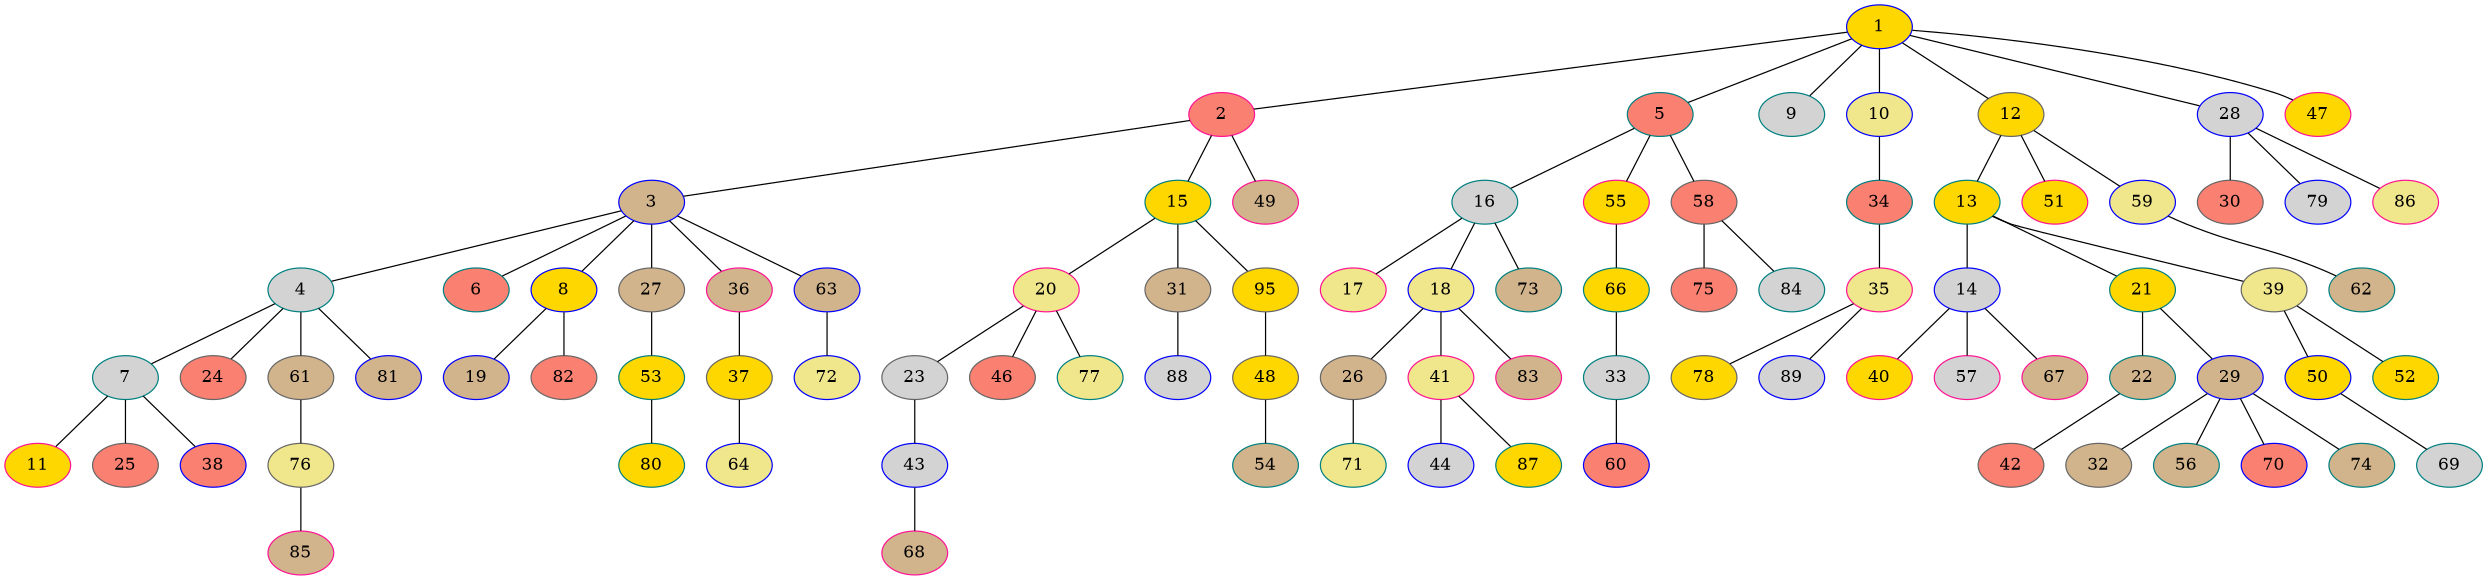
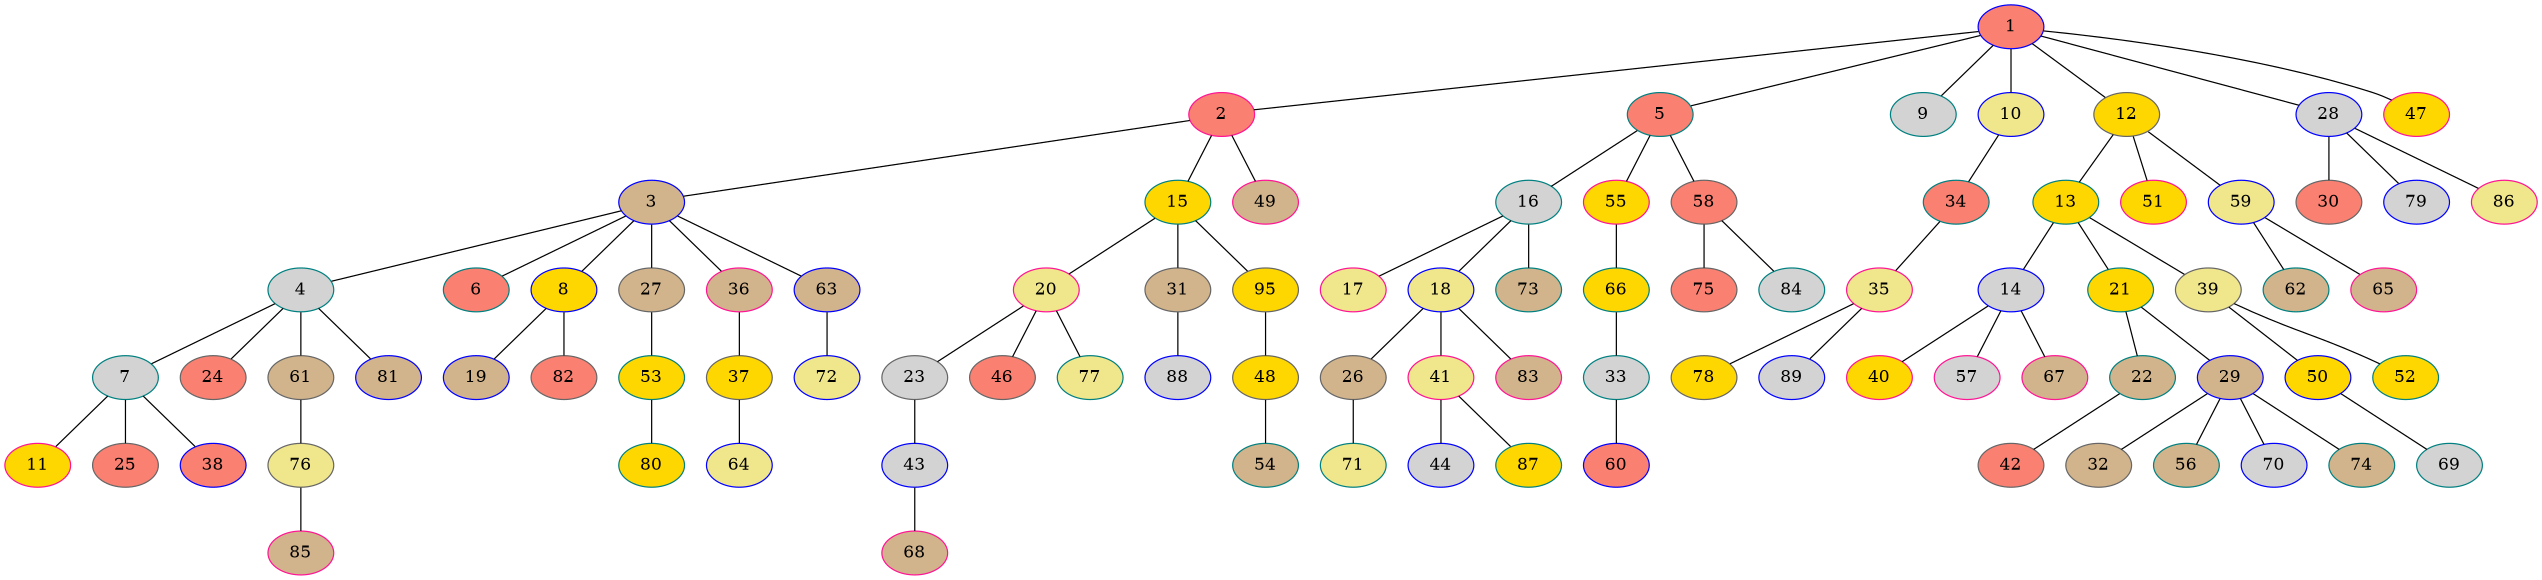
  graph {
    node [color=teal fillcolor=tan style=filled]
-   1 [color=blue fillcolor=gold]
+   1 [color=blue fillcolor=salmon]
    2 [color=deeppink fillcolor=salmon]
    5 [fillcolor=salmon]
    9 [fillcolor=lightgrey]
    10 [color=blue fillcolor=khaki]
    12 [color=gray40 fillcolor=gold]
    28 [color=blue fillcolor=lightgrey]
    47 [color=deeppink fillcolor=gold]
    3 [color=blue]
    15 [fillcolor=gold]
    49 [color=deeppink]
    16 [fillcolor=lightgrey]
    55 [color=deeppink fillcolor=gold]
    58 [color=gray40 fillcolor=salmon]
    34 [fillcolor=salmon]
    13 [fillcolor=gold]
    51 [color=deeppink fillcolor=gold]
    59 [color=blue fillcolor=khaki]
    30 [color=gray40 fillcolor=salmon]
    79 [color=blue fillcolor=lightgrey]
    86 [color=deeppink fillcolor=khaki]
    4 [fillcolor=lightgrey]
    6 [fillcolor=salmon]
    8 [color=blue fillcolor=gold]
    27 [color=gray40]
    36 [color=deeppink]
    63 [color=blue]
    20 [color=deeppink fillcolor=khaki]
    31 [color=gray40]
    n30 [color=gray40 fillcolor=gold label=95]
    7 [fillcolor=lightgrey]
    24 [color=gray40 fillcolor=salmon]
    61 [color=gray40]
    81 [color=blue]
    19 [color=blue]
    82 [color=gray40 fillcolor=salmon]
    53 [fillcolor=gold]
    37 [color=gray40 fillcolor=gold]
    72 [color=blue fillcolor=khaki]
    11 [color=deeppink fillcolor=gold]
    25 [color=gray40 fillcolor=salmon]
    38 [color=blue fillcolor=salmon]
    76 [color=gray40 fillcolor=khaki]
    17 [color=deeppink fillcolor=khaki]
    18 [color=blue fillcolor=khaki]
    73
    33 [fillcolor=lightgrey]
    60 [color=blue fillcolor=salmon]
    66 [fillcolor=gold]
    75 [color=gray40 fillcolor=salmon]
    84 [fillcolor=lightgrey]
    35 [color=deeppink fillcolor=khaki]
    14 [color=blue fillcolor=lightgrey]
    21 [fillcolor=gold]
    39 [color=gray40 fillcolor=khaki]
    62
+   65 [color=deeppink]
    40 [color=deeppink fillcolor=gold]
    57 [color=deeppink fillcolor=lightgrey]
    67 [color=deeppink]
    22
    29 [color=blue]
    50 [color=blue fillcolor=gold]
    52 [fillcolor=gold]
    23 [color=gray40 fillcolor=lightgrey]
    46 [color=gray40 fillcolor=salmon]
    77 [fillcolor=khaki]
    88 [color=blue fillcolor=lightgrey]
    48 [color=gray40 fillcolor=gold]
    26 [color=gray40]
    41 [color=deeppink fillcolor=khaki]
    83 [color=deeppink]
    71 [fillcolor=khaki]
    44 [color=blue fillcolor=lightgrey]
    87 [fillcolor=gold]
    43 [color=blue fillcolor=lightgrey]
    42 [color=gray40 fillcolor=salmon]
    32 [color=gray40]
    56
-   70 [color=blue fillcolor=salmon]
+   70 [color=blue fillcolor=lightgrey]
    74
    68 [color=deeppink]
    80 [fillcolor=gold]
    78 [color=gray40 fillcolor=gold]
    89 [color=blue fillcolor=lightgrey]
    64 [color=blue fillcolor=khaki]
    69 [fillcolor=lightgrey]
    54
    85 [color=deeppink]
    1 -- 2
    1 -- 5
    1 -- 9
    1 -- 10
    1 -- 12
    1 -- 28
    1 -- 47
    2 -- 3
    2 -- 15
    2 -- 49
    5 -- 16
    5 -- 55
    5 -- 58
    10 -- 34
    12 -- 13
    12 -- 51
    12 -- 59
    28 -- 30
    28 -- 79
    28 -- 86
    3 -- 4
    3 -- 6
    3 -- 8
    3 -- 27
    3 -- 36
    3 -- 63
    15 -- 20
    15 -- 31
    15 -- n30
    16 -- 17
    16 -- 18
    16 -- 73
    55 -- 66
    58 -- 75
    58 -- 84
    34 -- 35
    13 -- 14
    13 -- 21
    13 -- 39
    59 -- 62
+   59 -- 65
    4 -- 7
    4 -- 24
    4 -- 61
    4 -- 81
    8 -- 19
    8 -- 82
    27 -- 53
    36 -- 37
    63 -- 72
    20 -- 23
    20 -- 46
    20 -- 77
    31 -- 88
    n30 -- 48
    7 -- 11
    7 -- 25
    7 -- 38
    61 -- 76
    53 -- 80
    37 -- 64
    76 -- 85
    18 -- 26
    18 -- 41
    18 -- 83
    33 -- 60
    66 -- 33
    35 -- 78
    35 -- 89
    14 -- 40
    14 -- 57
    14 -- 67
    21 -- 22
    21 -- 29
    39 -- 50
    39 -- 52
    22 -- 42
    29 -- 32
    29 -- 56
    29 -- 70
    29 -- 74
    50 -- 69
    23 -- 43
    48 -- 54
    26 -- 71
    41 -- 44
    41 -- 87
    43 -- 68
  }
